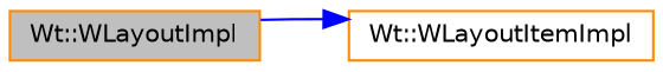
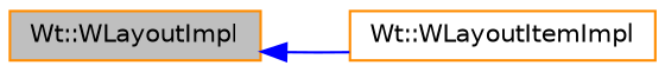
  digraph {
    rankdir=LR
    node [color=darkorange fontname=Helvetica fontsize=10 shape=record style=filled]
    n1 [fillcolor=grey75 fontcolor=black height=0.2 label="Wt::WLayoutImpl" width=0.4]
    n2 [fillcolor=white height=0.2 label="Wt::WLayoutItemImpl" width=0.4]
-   n2 -> n1 [color=blue dir=back fontname=Helvetica fontsize=10 labelfontname=Helvetica labelfontsize=10 style=solid]
+   n1 -> n2 [color=blue dir=back fontname=Helvetica fontsize=10 labelfontname=Helvetica labelfontsize=10 style=solid]
  }
